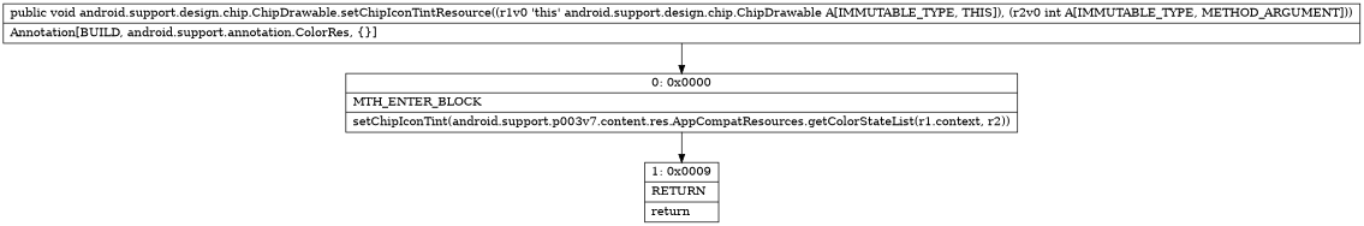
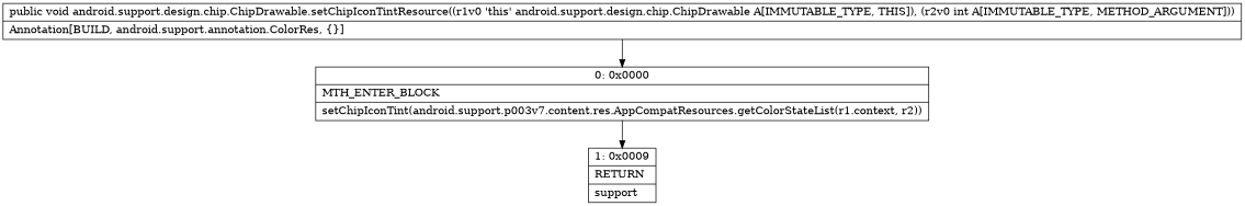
  digraph {
    node [shape=record]
    n1 [label="{0\:\ 0x0000|MTH_ENTER_BLOCK\l|setChipIconTint(android.support.p003v7.content.res.AppCompatResources.getColorStateList(r1.context, r2))\l}"]
-   n2 [label="{1\:\ 0x0009|RETURN\l|return\l}"]
+   n2 [label="{1\:\ 0x0009|RETURN\l|support\l}"]
    n3 [label="{public void android.support.design.chip.ChipDrawable.setChipIconTintResource((r1v0 'this' android.support.design.chip.ChipDrawable A[IMMUTABLE_TYPE, THIS]), (r2v0 int A[IMMUTABLE_TYPE, METHOD_ARGUMENT]))  | Annotation[BUILD, android.support.annotation.ColorRes, \{\}]\l}"]
    n1 -> n2
    n3 -> n1
  }
